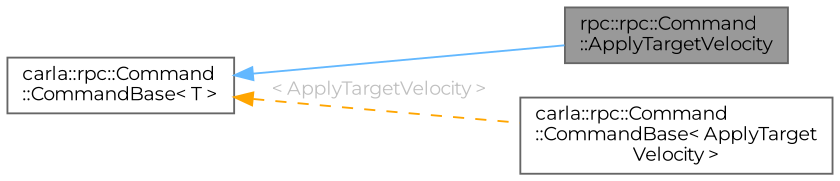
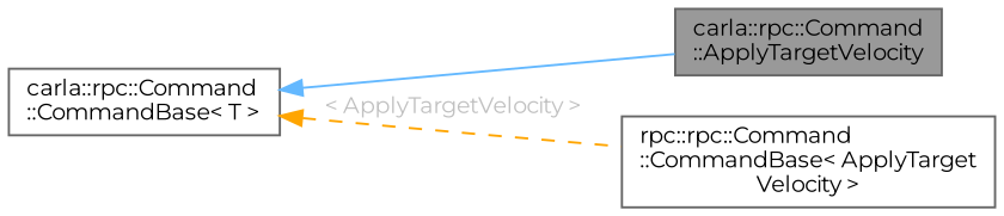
  digraph {
    fontname=Montserrat
    rankdir=LR
    node [color=gray40 fillcolor=white fontname=Montserrat fontsize=10 shape=box style=filled]
    edge [dir=back fontname=Montserrat fontsize=10 labelfontname=Helvetica labelfontsize=10]
-   n1 [fillcolor=grey60 fontcolor=black height=0.2 label="rpc::rpc::Command\l::ApplyTargetVelocity" width=0.4]
-   n2 [height=0.2 label="carla::rpc::Command\l::CommandBase\< ApplyTarget\lVelocity \>" width=0.4]
+   n1 [fillcolor=grey60 fontcolor=black height=0.2 label="carla::rpc::Command\l::ApplyTargetVelocity" width=0.4]
+   n2 [height=0.2 label="rpc::rpc::Command\l::CommandBase\< ApplyTarget\lVelocity \>" width=0.4]
    n3 [height=0.2 label="carla::rpc::Command\l::CommandBase\< T \>" width=0.4]
    n3 -> n1 [color=steelblue1 style=solid]
    n3 -> n2 [color=orange fontcolor=grey label=" \< ApplyTargetVelocity \>" style=dashed]
  }
